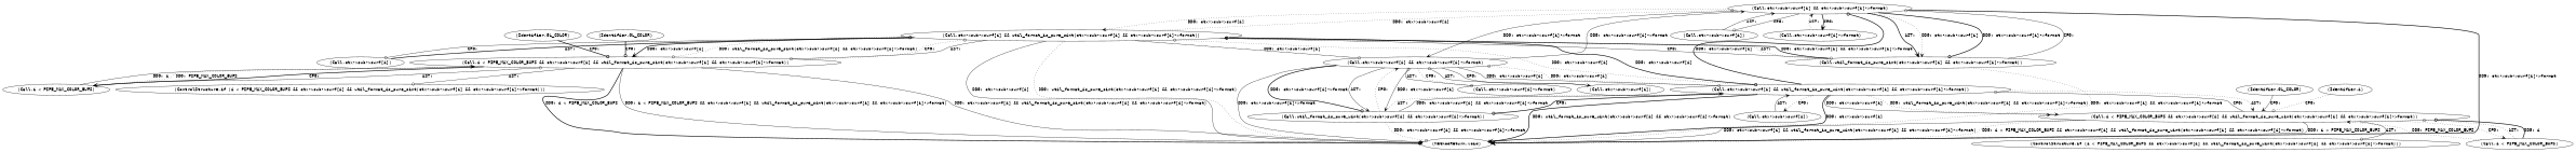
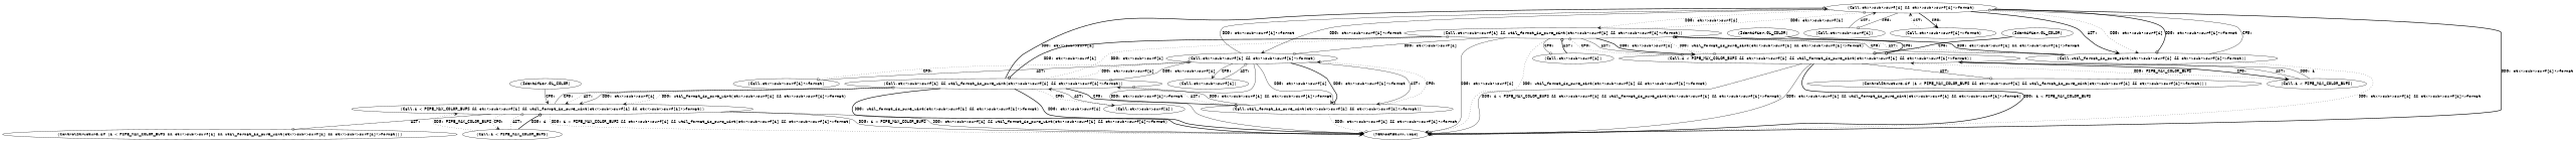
  digraph {
    fontname="DejaVu Sans Mono"
    node [fontname="DejaVu Sans Mono"]
    edge [style=solid arrowhead=odot fontname="DejaVu Sans Mono"]
    n1 [label="(Call,ctx->sub->surf[i] && ctx->sub->surf[i]->format)"]
    n2 [label="(Call,ctx->sub->surf[i] && util_format_is_pure_sint(ctx->sub->surf[i] && ctx->sub->surf[i]->format))"]
    n3 [label="(Call,ctx->sub->surf[i] && ctx->sub->surf[i]->format)"]
    n4 [label="(Call,util_format_is_pure_sint(ctx->sub->surf[i] && ctx->sub->surf[i]->format))"]
    n5 [label="(Call,ctx->sub->surf[i])"]
    n6 [label="(Call,ctx->sub->surf[i]->format)"]
    n7 [label="(MethodReturn,void)"]
    n8 [label="(Call,ctx->sub->surf[i] && util_format_is_pure_uint(ctx->sub->surf[i] && ctx->sub->surf[i]->format))"]
    n9 [label="(Call,i < PIPE_MAX_COLOR_BUFS && ctx->sub->surf[i] && util_format_is_pure_sint(ctx->sub->surf[i] && ctx->sub->surf[i]->format))"]
    n10 [label="(Call,ctx->sub->surf[i])"]
    n11 [label="(Call,util_format_is_pure_uint(ctx->sub->surf[i] && ctx->sub->surf[i]->format))"]
    n12 [label="(Call,i < PIPE_MAX_COLOR_BUFS && ctx->sub->surf[i] && util_format_is_pure_uint(ctx->sub->surf[i] && ctx->sub->surf[i]->format))"]
    n13 [label="(Call,ctx->sub->surf[i])"]
    n14 [label="(Call,ctx->sub->surf[i]->format)"]
    n15 [label="(Call,ctx->sub->surf[i])"]
    n16 [label="(ControlStructure,if (i < PIPE_MAX_COLOR_BUFS && ctx->sub->surf[i] && util_format_is_pure_uint(ctx->sub->surf[i] && ctx->sub->surf[i]->format)))"]
    n17 [label="(Call,i < PIPE_MAX_COLOR_BUFS)"]
    n18 [label="(ControlStructure,if (i < PIPE_MAX_COLOR_BUFS && ctx->sub->surf[i] && util_format_is_pure_sint(ctx->sub->surf[i] && ctx->sub->surf[i]->format)))"]
    n19 [label="(Call,i < PIPE_MAX_COLOR_BUFS)"]
    n20 [label="(Identifier,GL_COLOR)"]
    n21 [label="(Identifier,GL_COLOR)"]
-   n22 [label="(Identifier,i)"]
    n23 [label="(Identifier,GL_COLOR)"]
    n1 -> n2 [label="DDG: ctx->sub->surf[i]" style=dotted arrowhead=vee]
    n1 -> n3 [label="DDG: ctx->sub->surf[i]->format" arrowhead=vee]
    n1 -> n4 [label="AST: " style=bold arrowhead=vee]
    n1 -> n4 [label="DDG: ctx->sub->surf[i]" style=dotted arrowhead=vee]
    n1 -> n4 [label="DDG: ctx->sub->surf[i]->format" style=bold]
    n1 -> n5 [label="CFG: "]
    n1 -> n6 [label="CFG: " style=bold arrowhead=vee]
    n1 -> n7 [label="DDG: ctx->sub->surf[i]->format" style=bold arrowhead=vee]
    n2 -> n1 [label="DDG: ctx->sub->surf[i]" style=dotted]
    n2 -> n3 [label="DDG: ctx->sub->surf[i]"]
    n2 -> n4 [label="CFG: "]
    n2 -> n7 [label="DDG: ctx->sub->surf[i]" arrowhead=vee]
    n2 -> n7 [label="DDG: util_format_is_pure_sint(ctx->sub->surf[i] && ctx->sub->surf[i]->format)" style=dotted]
    n2 -> n8 [label="DDG: ctx->sub->surf[i]" style=bold]
    n2 -> n9 [label="AST: "]
    n2 -> n9 [label="DDG: ctx->sub->surf[i]" style=bold arrowhead=vee]
    n2 -> n9 [label="DDG: util_format_is_pure_sint(ctx->sub->surf[i] && ctx->sub->surf[i]->format)" style=dotted]
    n2 -> n10 [label="CFG: "]
    n3 -> n1 [label="DDG: ctx->sub->surf[i]->format" arrowhead=vee]
    n3 -> n7 [label="DDG: ctx->sub->surf[i]->format" arrowhead=vee]
    n3 -> n8 [label="DDG: ctx->sub->surf[i]"]
    n3 -> n11 [label="AST: " arrowhead=vee]
    n3 -> n11 [label="DDG: ctx->sub->surf[i]" arrowhead=vee]
    n3 -> n11 [label="DDG: ctx->sub->surf[i]->format" style=bold]
    n3 -> n14 [label="CFG: " style=dotted]
    n3 -> n15 [label="CFG: " arrowhead=vee]
    n4 -> n1 [label="CFG: "]
    n4 -> n2 [label="AST: " style=dotted arrowhead=vee]
    n4 -> n2 [label="DDG: ctx->sub->surf[i] && ctx->sub->surf[i]->format" style=bold]
    n4 -> n7 [label="DDG: ctx->sub->surf[i] && ctx->sub->surf[i]->format" style=dotted]
    n5 -> n1 [label="AST: " arrowhead=vee]
    n6 -> n1 [label="AST: " style=dotted arrowhead=vee]
    n8 -> n1 [label="DDG: ctx->sub->surf[i]" style=bold]
    n8 -> n2 [label="DDG: ctx->sub->surf[i]" style=dotted]
    n8 -> n3 [label="DDG: ctx->sub->surf[i]" style=dotted]
    n8 -> n7 [label="DDG: util_format_is_pure_uint(ctx->sub->surf[i] && ctx->sub->surf[i]->format)" style=bold arrowhead=vee]
    n8 -> n7 [label="DDG: ctx->sub->surf[i]" style=bold]
    n8 -> n11 [label="CFG: " style=bold]
    n8 -> n12 [label="AST: " style=dotted arrowhead=vee]
    n8 -> n12 [label="DDG: ctx->sub->surf[i]" arrowhead=vee]
    n8 -> n12 [label="DDG: util_format_is_pure_uint(ctx->sub->surf[i] && ctx->sub->surf[i]->format)" style=dotted arrowhead=vee]
    n8 -> n13 [label="CFG: " style=dotted arrowhead=vee]
    n9 -> n2 [label="CFG: " style=dotted]
    n9 -> n7 [label="DDG: i < PIPE_MAX_COLOR_BUFS" style=bold]
    n9 -> n7 [label="DDG: i < PIPE_MAX_COLOR_BUFS && ctx->sub->surf[i] && util_format_is_pure_sint(ctx->sub->surf[i] && ctx->sub->surf[i]->format)"]
    n9 -> n7 [label="DDG: ctx->sub->surf[i] && util_format_is_pure_sint(ctx->sub->surf[i] && ctx->sub->surf[i]->format)"]
    n9 -> n18 [label="AST: "]
    n9 -> n19 [label="CFG: " style=bold arrowhead=vee]
    n10 -> n2 [label="AST: " style=bold]
    n11 -> n3 [label="CFG: " style=dotted arrowhead=vee]
    n11 -> n7 [label="DDG: ctx->sub->surf[i] && ctx->sub->surf[i]->format" style=dotted]
    n11 -> n8 [label="AST: " style=dotted]
    n11 -> n8 [label="DDG: ctx->sub->surf[i] && ctx->sub->surf[i]->format" arrowhead=vee]
    n12 -> n7 [label="DDG: i < PIPE_MAX_COLOR_BUFS" arrowhead=vee]
    n12 -> n7 [label="DDG: ctx->sub->surf[i] && util_format_is_pure_uint(ctx->sub->surf[i] && ctx->sub->surf[i]->format)"]
    n12 -> n7 [label="DDG: i < PIPE_MAX_COLOR_BUFS && ctx->sub->surf[i] && util_format_is_pure_uint(ctx->sub->surf[i] && ctx->sub->surf[i]->format)" style=dotted arrowhead=vee]
    n12 -> n8 [label="CFG: "]
    n12 -> n16 [label="AST: "]
    n12 -> n17 [label="CFG: " style=dotted arrowhead=vee]
    n13 -> n8 [label="AST: " arrowhead=vee]
    n14 -> n3 [label="AST: "]
    n15 -> n3 [label="AST: "]
    n17 -> n12 [label="AST: " style=dotted]
    n17 -> n12 [label="DDG: i" style=bold]
    n17 -> n12 [label="DDG: PIPE_MAX_COLOR_BUFS" style=dotted arrowhead=vee]
    n19 -> n9 [label="AST: "]
    n19 -> n9 [label="DDG: i" arrowhead=vee]
    n19 -> n9 [label="DDG: PIPE_MAX_COLOR_BUFS" style=dotted arrowhead=vee]
    n20 -> n12 [label="CFG: " arrowhead=vee]
    n21 -> n9 [label="CFG: " style=bold]
-   n22 -> n12 [label="CFG: " style=dotted]
    n23 -> n9 [label="CFG: " style=bold]
  }
